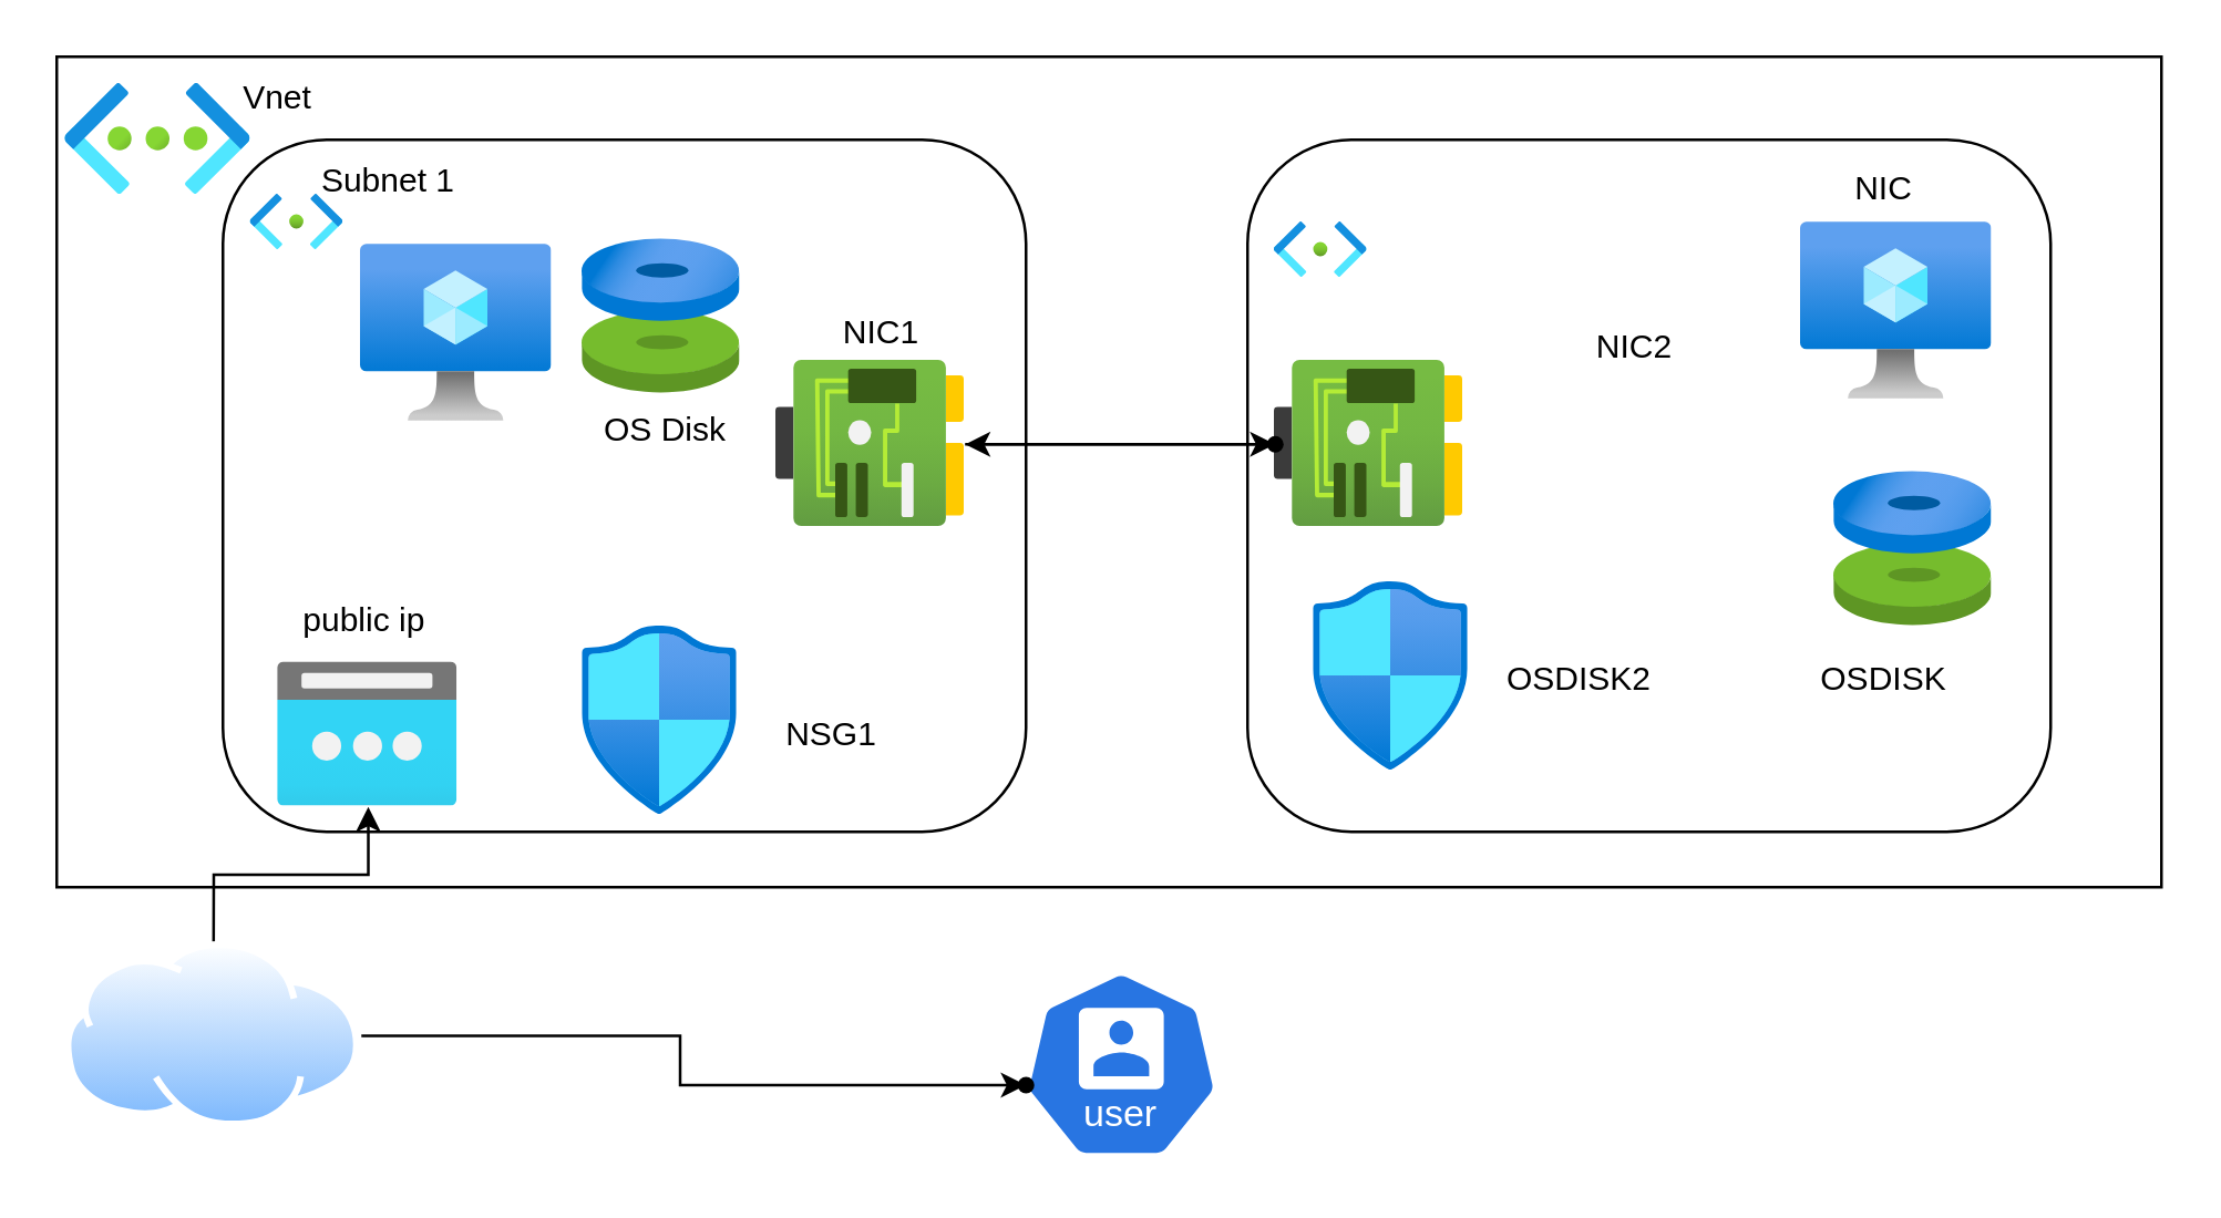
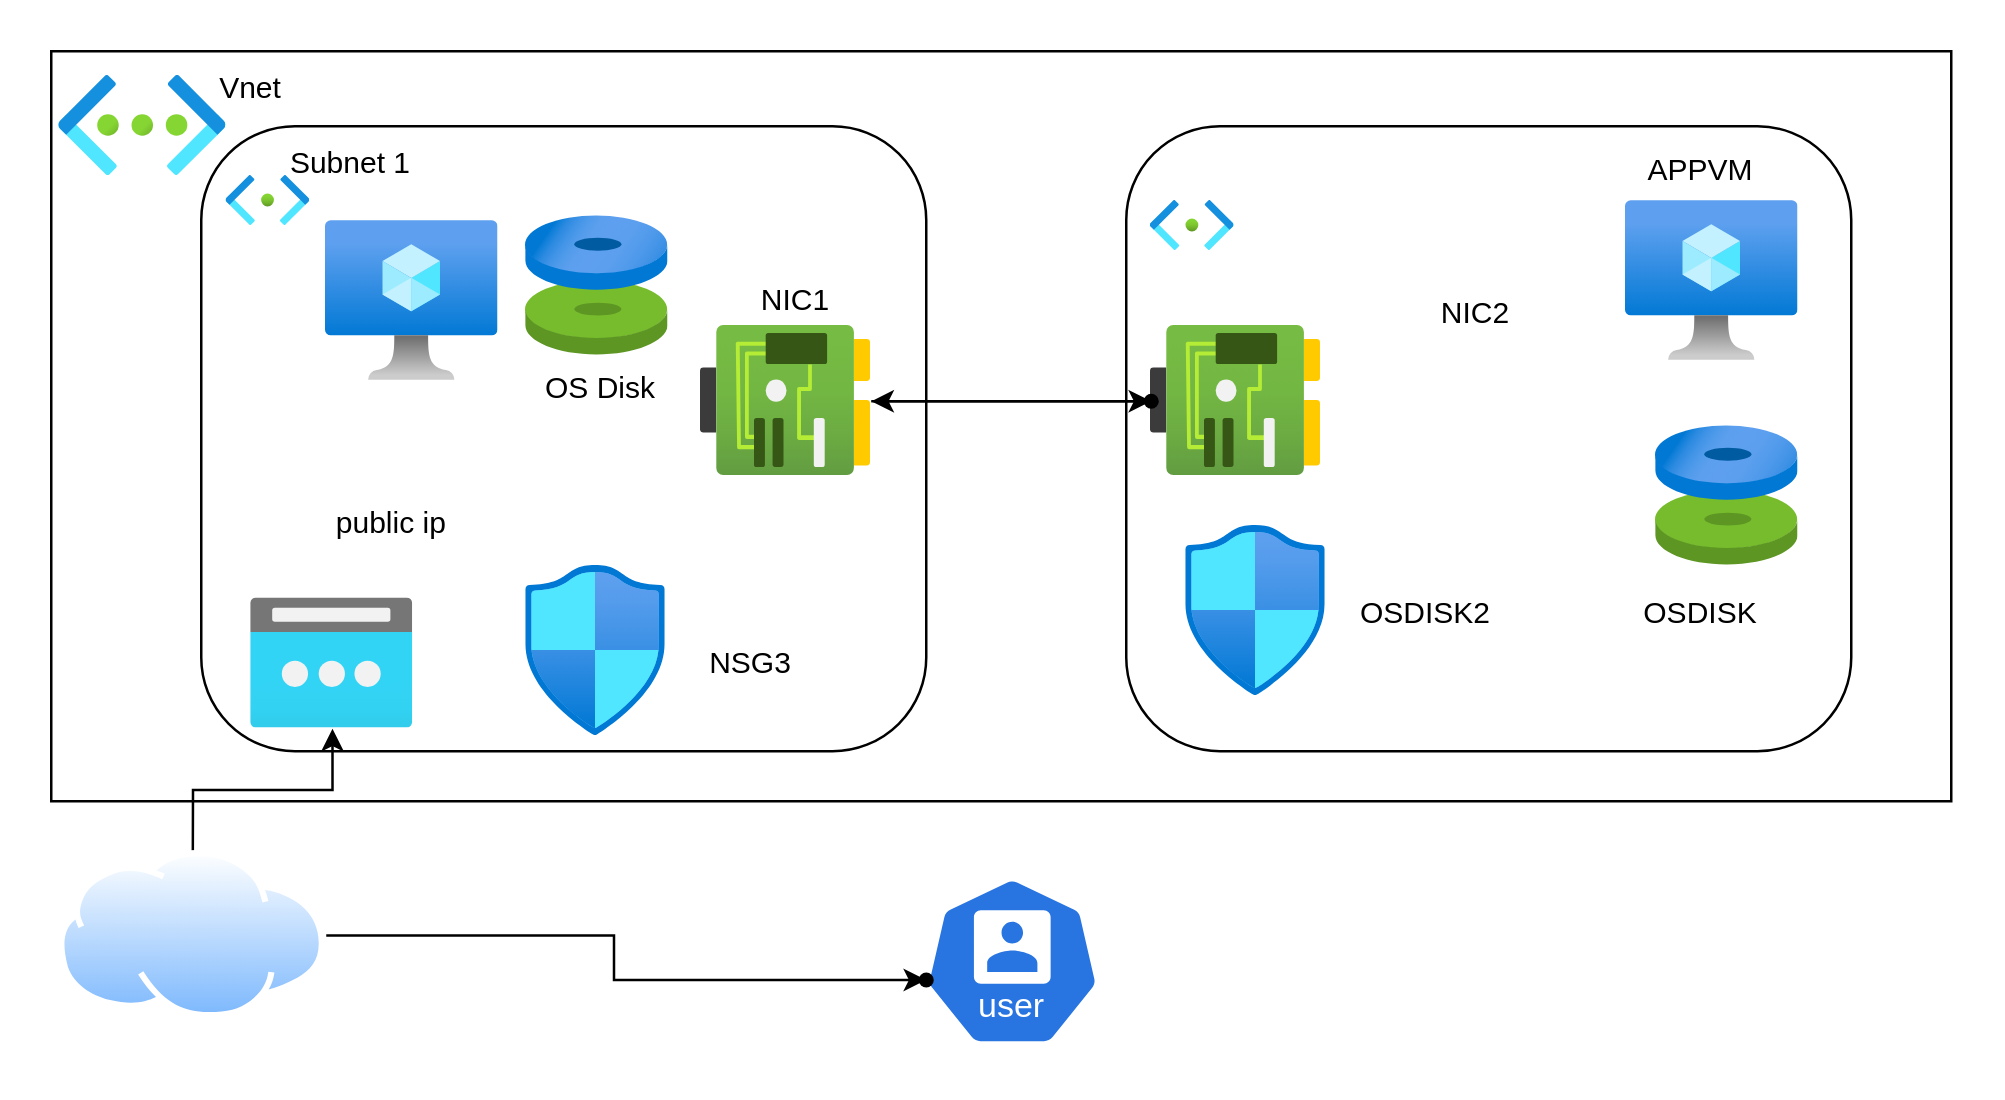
  <mxCell id="0" />
  <mxCell id="1" parent="0" />
  <mxCell id="2" value="" style="rounded=0;whiteSpace=wrap;html=1;fillColor=none;" vertex="1" parent="1"><mxGeometry x="20" y="20" width="760" height="300" as="geometry" /></mxCell>
  <mxCell id="3" value="" style="rounded=1;whiteSpace=wrap;html=1;fillColor=none;" vertex="1" parent="1"><mxGeometry x="80" y="50" width="290" height="250" as="geometry" /></mxCell>
  <mxCell id="4" value="" style="rounded=1;whiteSpace=wrap;html=1;fillColor=none;" vertex="1" parent="1"><mxGeometry x="450" y="50" width="290" height="250" as="geometry" /></mxCell>
  <mxCell id="5" value="Subnet 1" style="text;html=1;align=center;verticalAlign=middle;whiteSpace=wrap;rounded=0;" vertex="1" parent="1"><mxGeometry x="110" y="50" width="60" height="30" as="geometry" /></mxCell>
  <mxCell id="6" value="Vnet" style="text;html=1;align=center;verticalAlign=middle;whiteSpace=wrap;rounded=0;" vertex="1" parent="1"><mxGeometry x="70" y="20" width="60" height="30" as="geometry" /></mxCell>
  <mxCell id="7" value="" style="aspect=fixed;sketch=0;html=1;dashed=0;whitespace=wrap;verticalLabelPosition=bottom;verticalAlign=top;fillColor=#2875E2;strokeColor=#ffffff;points=[[0.005,0.63,0],[0.1,0.2,0],[0.9,0.2,0],[0.5,0,0],[0.995,0.63,0],[0.72,0.99,0],[0.5,1,0],[0.28,0.99,0]];shape=mxgraph.kubernetes.icon2;kubernetesLabel=1;prIcon=user" vertex="1" parent="1"><mxGeometry x="369" y="350" width="70.83" height="68" as="geometry" /></mxCell>
  <mxCell id="8" value="" style="edgeStyle=orthogonalEdgeStyle;rounded=0;orthogonalLoop=1;jettySize=auto;html=1;" edge="1" parent="1" source="10" target="11"><mxGeometry relative="1" as="geometry" /></mxCell>
  <mxCell id="9" value="" style="edgeStyle=orthogonalEdgeStyle;rounded=0;orthogonalLoop=1;jettySize=auto;html=1;" edge="1" parent="1" source="10" target="16"><mxGeometry relative="1" as="geometry" /></mxCell>
  <mxCell id="10" value="" style="image;aspect=fixed;perimeter=ellipsePerimeter;html=1;align=center;shadow=0;dashed=0;spacingTop=3;image=img/lib/active_directory/internet_cloud.svg;" vertex="1" parent="1"><mxGeometry x="23.25" y="340" width="106.75" height="67.25" as="geometry" /></mxCell>
  <mxCell id="11" value="" style="shape=waypoint;sketch=0;size=6;pointerEvents=1;points=[];fillColor=default;resizable=0;rotatable=0;perimeter=centerPerimeter;snapToPoint=1;verticalAlign=top;labelBackgroundColor=default;shadow=0;dashed=0;spacingTop=3;" vertex="1" parent="1"><mxGeometry x="360" y="381.5" width="20" height="20" as="geometry" /></mxCell>
  <mxCell id="12" value="" style="image;aspect=fixed;html=1;points=[];align=center;fontSize=12;image=img/lib/azure2/compute/Virtual_Machine.svg;" vertex="1" parent="1"><mxGeometry x="130" y="88" width="69" height="64" as="geometry" /></mxCell>
  <mxCell id="13" value="" style="image;aspect=fixed;html=1;points=[];align=center;fontSize=12;image=img/lib/azure2/compute/Virtual_Machine.svg;" vertex="1" parent="1"><mxGeometry x="650" y="80" width="69" height="64" as="geometry" /></mxCell>
  <mxCell id="14" value="" style="image;aspect=fixed;html=1;points=[];align=center;fontSize=12;image=img/lib/azure2/compute/Disks.svg;" vertex="1" parent="1"><mxGeometry x="210" y="86" width="57.0" height="56.0" as="geometry" /></mxCell>
  <mxCell id="15" value="" style="image;aspect=fixed;html=1;points=[];align=center;fontSize=12;image=img/lib/azure2/compute/Disks.svg;" vertex="1" parent="1"><mxGeometry x="662" y="170" width="57.0" height="56.0" as="geometry" /></mxCell>
  <mxCell id="16" value="" style="image;aspect=fixed;html=1;points=[];align=center;fontSize=12;image=img/lib/azure2/networking/Public_IP_Addresses.svg;" vertex="1" parent="1"><mxGeometry x="100" y="239" width="65" height="52" as="geometry" /></mxCell>
  <mxCell id="17" value="" style="image;aspect=fixed;html=1;points=[];align=center;fontSize=12;image=img/lib/azure2/networking/Network_Security_Groups.svg;" vertex="1" parent="1"><mxGeometry x="210" y="226" width="56.0" height="68" as="geometry" /></mxCell>
  <mxCell id="18" value="" style="image;aspect=fixed;html=1;points=[];align=center;fontSize=12;image=img/lib/azure2/networking/Network_Security_Groups.svg;" vertex="1" parent="1"><mxGeometry x="474" y="210" width="56.0" height="68" as="geometry" /></mxCell>
  <mxCell id="19" value="" style="edgeStyle=orthogonalEdgeStyle;rounded=0;orthogonalLoop=1;jettySize=auto;html=1;" edge="1" parent="1" source="20" target="26"><mxGeometry relative="1" as="geometry" /></mxCell>
  <mxCell id="20" value="" style="image;aspect=fixed;html=1;points=[];align=center;fontSize=12;image=img/lib/azure2/networking/Network_Interfaces.svg;" vertex="1" parent="1"><mxGeometry x="280" y="130" width="68" height="60" as="geometry" /></mxCell>
  <mxCell id="21" value="" style="edgeStyle=orthogonalEdgeStyle;rounded=0;orthogonalLoop=1;jettySize=auto;html=1;" edge="1" parent="1" source="22" target="20"><mxGeometry relative="1" as="geometry" /></mxCell>
  <mxCell id="22" value="" style="image;aspect=fixed;html=1;points=[];align=center;fontSize=12;image=img/lib/azure2/networking/Network_Interfaces.svg;" vertex="1" parent="1"><mxGeometry x="460" y="130" width="68" height="60" as="geometry" /></mxCell>
  <mxCell id="23" value="" style="image;aspect=fixed;html=1;points=[];align=center;fontSize=12;image=img/lib/azure2/networking/Virtual_Networks.svg;" vertex="1" parent="1"><mxGeometry x="23.25" y="30" width="67" height="40" as="geometry" /></mxCell>
  <mxCell id="24" value="" style="image;aspect=fixed;html=1;points=[];align=center;fontSize=12;image=img/lib/azure2/networking/Subnet.svg;" vertex="1" parent="1"><mxGeometry x="90.25" y="70" width="33.4" height="20" as="geometry" /></mxCell>
  <mxCell id="25" value="" style="image;aspect=fixed;html=1;points=[];align=center;fontSize=12;image=img/lib/azure2/networking/Subnet.svg;" vertex="1" parent="1"><mxGeometry x="460" y="80" width="33.4" height="20" as="geometry" /></mxCell>
  <mxCell id="26" value="" style="shape=waypoint;sketch=0;size=6;pointerEvents=1;points=[];fillColor=default;resizable=0;rotatable=0;perimeter=centerPerimeter;snapToPoint=1;verticalAlign=top;labelBackgroundColor=default;" vertex="1" parent="1"><mxGeometry x="450" y="150" width="20" height="20" as="geometry" /></mxCell>
  <mxCell id="27" value="NIC1" style="text;html=1;align=center;verticalAlign=middle;whiteSpace=wrap;rounded=0;" vertex="1" parent="1"><mxGeometry x="288" y="105" width="60" height="30" as="geometry" /></mxCell>
  <mxCell id="28" value="NIC2" style="text;html=1;align=center;verticalAlign=middle;whiteSpace=wrap;rounded=0;" vertex="1" parent="1"><mxGeometry x="560" y="110" width="60" height="30" as="geometry" /></mxCell>
  <mxCell id="29" value="OSDISK2" style="text;html=1;align=center;verticalAlign=middle;whiteSpace=wrap;rounded=0;" vertex="1" parent="1"><mxGeometry x="540" y="230" width="60" height="30" as="geometry" /></mxCell>
- <mxCell id="30" value="NSG1" style="text;html=1;align=center;verticalAlign=middle;whiteSpace=wrap;rounded=0;" vertex="1" parent="1"><mxGeometry x="270" y="250" width="60" height="30" as="geometry" /></mxCell>
- <mxCell id="31" value="NIC&lt;div&gt;&lt;br&gt;&lt;/div&gt;" style="text;html=1;align=center;verticalAlign=middle;whiteSpace=wrap;rounded=0;" vertex="1" parent="1"><mxGeometry x="650" y="60" width="60" height="30" as="geometry" /></mxCell>
+ <mxCell id="30" value="NSG3" style="text;html=1;align=center;verticalAlign=middle;whiteSpace=wrap;rounded=0;" vertex="1" parent="1"><mxGeometry x="270" y="250" width="60" height="30" as="geometry" /></mxCell>
+ <mxCell id="31" value="APPVM&lt;div&gt;&lt;br&gt;&lt;/div&gt;" style="text;html=1;align=center;verticalAlign=middle;whiteSpace=wrap;rounded=0;" vertex="1" parent="1"><mxGeometry x="650" y="60" width="60" height="30" as="geometry" /></mxCell>
  <mxCell id="32" value="OSDISK" style="text;html=1;align=center;verticalAlign=middle;whiteSpace=wrap;rounded=0;" vertex="1" parent="1"><mxGeometry x="650" y="230" width="60" height="30" as="geometry" /></mxCell>
  <mxCell id="33" value="OS Disk" style="text;html=1;align=center;verticalAlign=middle;whiteSpace=wrap;rounded=0;" vertex="1" parent="1"><mxGeometry x="210" y="140" width="60" height="30" as="geometry" /></mxCell>
- <mxCell id="34" value="public ip&amp;nbsp;" style="text;html=1;align=center;verticalAlign=middle;whiteSpace=wrap;rounded=0;" vertex="1" parent="1"><mxGeometry x="102.5" y="209" width="60" height="30" as="geometry" /></mxCell>
+ <mxCell id="34" value="public ip&amp;nbsp;" style="text;html=1;align=center;verticalAlign=middle;whiteSpace=wrap;rounded=0;" vertex="1" parent="1"><mxGeometry x="127.5" y="194" width="60" height="30" as="geometry" /></mxCell>
